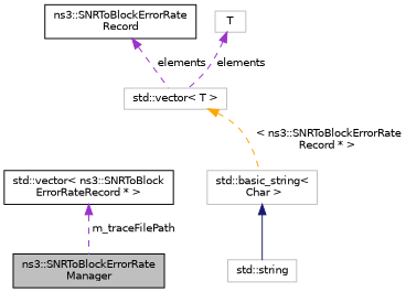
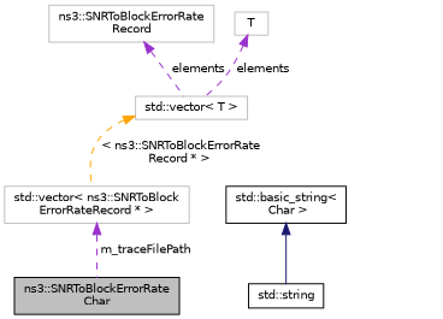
  digraph {
    node [color=grey75 fillcolor=white fontname=Helvetica fontsize=10 shape=record style=filled]
    edge [color=darkorchid3 dir=back fontname=Helvetica fontsize=10 labelfontname=Helvetica labelfontsize=10 style=dashed]
-   n1 [color=black fillcolor=grey75 fontcolor=black height=0.2 label="ns3::SNRToBlockErrorRate\lManager" width=0.4]
-   n2 [color=black height=0.2 label="std::vector\< ns3::SNRToBlock\lErrorRateRecord * \>" width=0.4]
-   n3 [color=black height=0.2 label="ns3::SNRToBlockErrorRate\lRecord" width=0.4]
+   n1 [color=black fillcolor=grey75 fontcolor=black height=0.2 label="ns3::SNRToBlockErrorRate\lChar" width=0.4]
+   n2 [height=0.2 label="std::vector\< ns3::SNRToBlock\lErrorRateRecord * \>" width=0.4]
+   n3 [height=0.2 label="ns3::SNRToBlockErrorRate\lRecord" width=0.4]
    n4 [height=0.2 label="std::vector\< T \>" width=0.4]
    n5 [height=0.2 label=T width=0.4]
-   n6 [height=0.2 label="std::string" width=0.4]
-   n7 [height=0.2 label="std::basic_string\<\l Char \>" width=0.4]
+   n6 [color=black height=0.2 label="std::string" width=0.4]
+   n7 [color=black height=0.2 label="std::basic_string\<\l Char \>" width=0.4]
    n2 -> n1 [label=" m_traceFilePath"]
    n3 -> n4 [label=" elements"]
-   n4 -> n7 [color=orange label=" \< ns3::SNRToBlockErrorRate\lRecord * \>"]
+   n4 -> n2 [color=orange label=" \< ns3::SNRToBlockErrorRate\lRecord * \>"]
    n5 -> n4 [label=" elements"]
    n7 -> n6 [color=midnightblue style=solid]
  }
